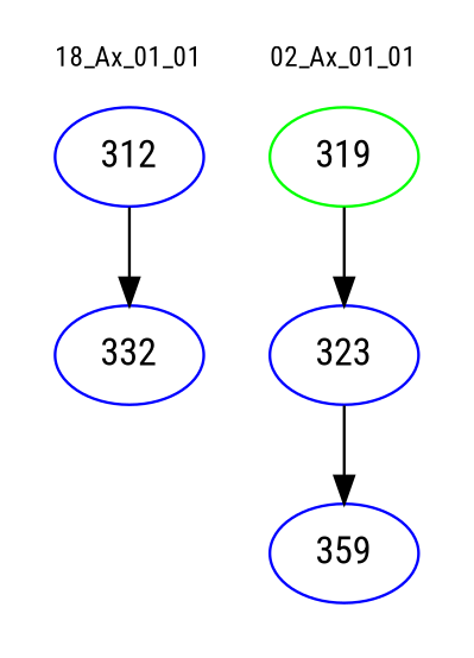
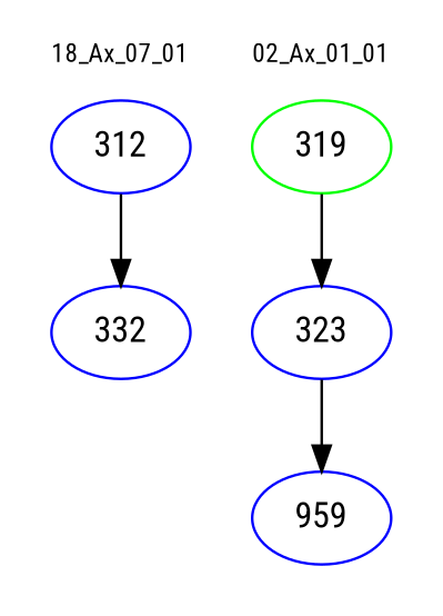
  digraph {
    fontname="Roboto Condensed"
    node [color=blue fontname="Roboto Condensed"]
    edge [color=black fontname="Roboto Condensed"]
    n1 [label=312]
    n2 [label=332]
    n3 [color=green label=319]
    n4 [label=323]
-   n5 [label=359]
+   n5 [label=959]
    subgraph cluster_1 {
      color=white
      fontsize=10
-     label="18_Ax_01_01"
+     label="18_Ax_07_01"
      n1
      n2
    }
    subgraph cluster_2 {
      color=white
      fontsize=10
      label="02_Ax_01_01"
      n3
      n4
      n5
    }
    n1 -> n2
    n3 -> n4
    n4 -> n5
  }
